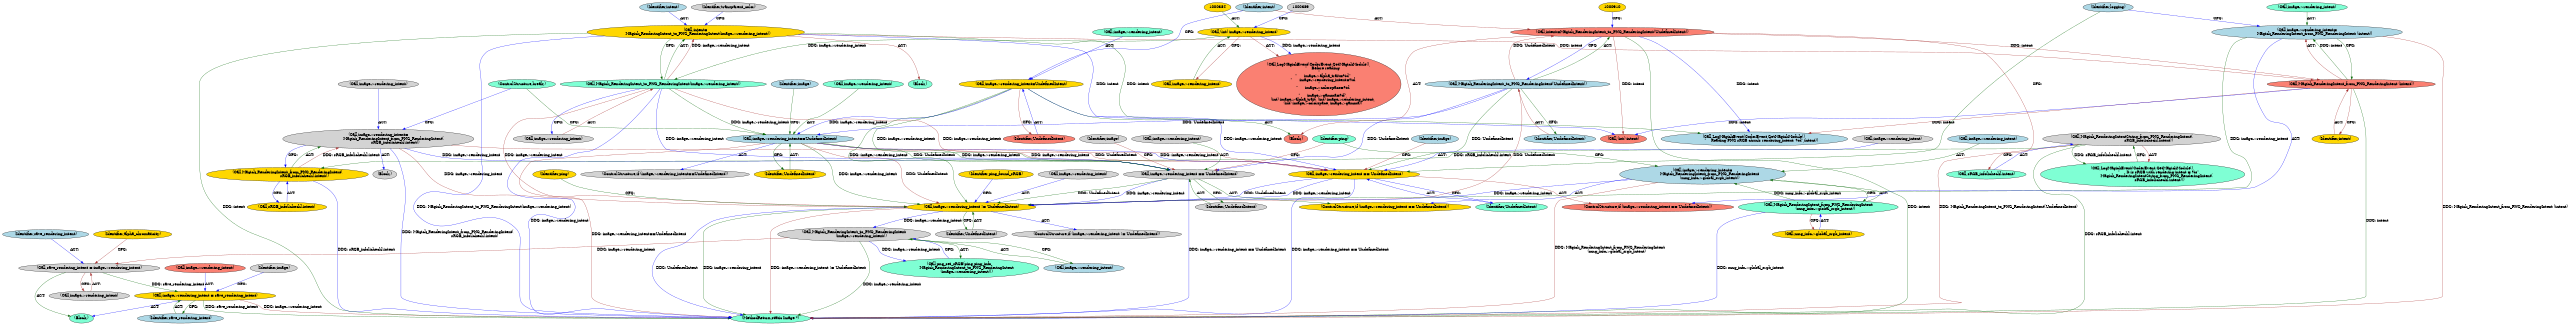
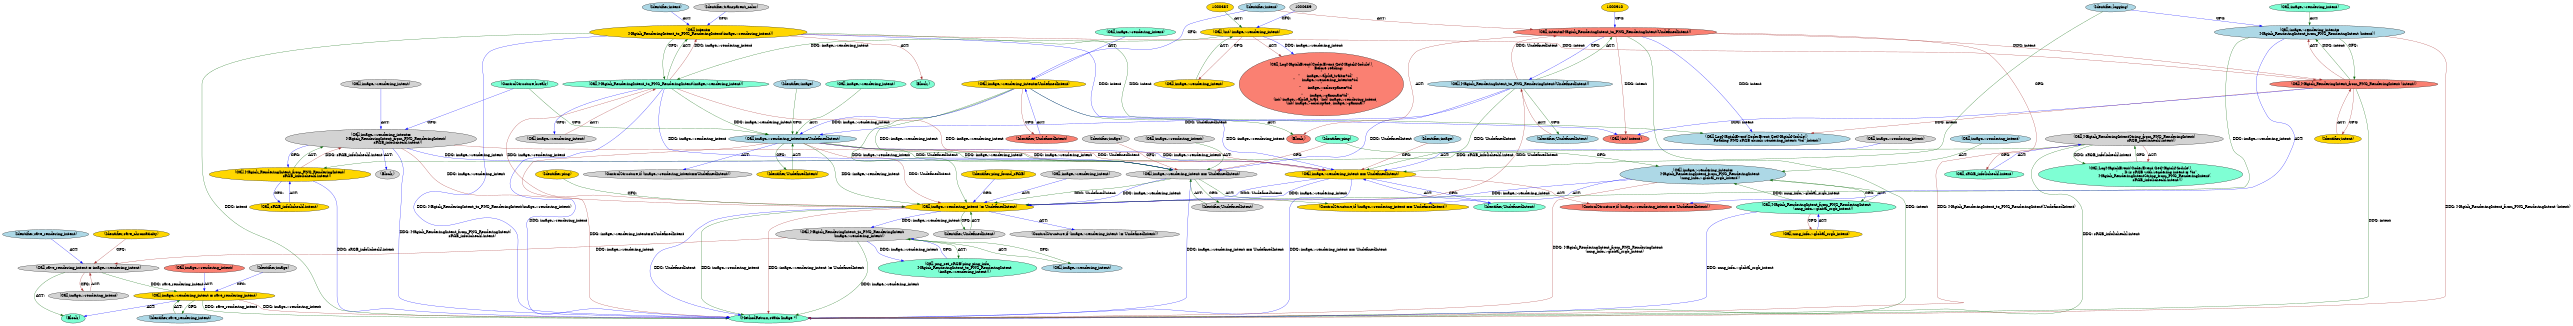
  digraph {
    node [fillcolor=lightgrey style=filled]
    edge [color=darkgreen]
    n1 [fillcolor=gold label="(Call,image->rendering_intent = save_rendering_intent)"]
    n2 [fillcolor=lightblue label="(Identifier,save_rendering_intent)"]
    n3 [fillcolor=aquamarine label="(MethodReturn,static Image *)"]
    n4 [fillcolor=aquamarine label="(Block,)"]
    n5 [label="(Call,save_rendering_intent = image->rendering_intent)"]
    n6 [label="(Call,image->rendering_intent)"]
    n7 [fillcolor=gold label="(Call,image->rendering_intent != UndefinedIntent)"]
    n8 [label="(Call,Magick_RenderingIntent_to_PNG_RenderingIntent\n            (image->rendering_intent))"]
    n9 [label="(Identifier,UndefinedIntent)"]
    n10 [label="(ControlStructure,if (image->rendering_intent != UndefinedIntent))"]
    n11 [fillcolor=aquamarine label="(Call,png_set_sRGB(ping,ping_info,\n            Magick_RenderingIntent_to_PNG_RenderingIntent\n            (image->rendering_intent)))"]
    n12 [fillcolor=lightblue label="(Call,image->rendering_intent)"]
    n13 [label="(Call,image->rendering_intent=\n                          Magick_RenderingIntent_from_PNG_RenderingIntent(\n                             sRGB_info[icheck].intent))"]
    n14 [fillcolor=gold label="(Call,Magick_RenderingIntent_from_PNG_RenderingIntent(\n                             sRGB_info[icheck].intent))"]
    n15 [label="(Call,image->rendering_intent == UndefinedIntent)"]
    n16 [fillcolor=gold label="(Call,image->rendering_intent == UndefinedIntent)"]
    n17 [label="(Block,)"]
    n18 [fillcolor=gold label="(Call,sRGB_info[icheck].intent)"]
    n19 [fillcolor=gold label="(ControlStructure,if (image->rendering_intent == UndefinedIntent))"]
    n20 [label="(Identifier,UndefinedIntent)"]
    n21 [fillcolor=aquamarine label="(Identifier,UndefinedIntent)"]
    n22 [fillcolor=salmon label="(ControlStructure,if (image->rendering_intent == UndefinedIntent))"]
    n23 [label="(Call,Magick_RenderingIntentString_from_PNG_RenderingIntent(\n                             sRGB_info[icheck].intent))"]
    n24 [fillcolor=aquamarine label="(Call,LogMagickEvent(CoderEvent,GetMagickModule(),\n                            \"      It is sRGB with rendering intent = %s\",\n                        Magick_RenderingIntentString_from_PNG_RenderingIntent(\n                             sRGB_info[icheck].intent)))"]
    n25 [fillcolor=aquamarine label="(Call,sRGB_info[icheck].intent)"]
    n26 [fillcolor=lightblue label="(Call,image->rendering_intent==UndefinedIntent)"]
    n27 [fillcolor=gold label="(Identifier,UndefinedIntent)"]
    n28 [label="(ControlStructure,if (image->rendering_intent==UndefinedIntent))"]
    n29 [fillcolor=aquamarine label="(Call,Magick_RenderingIntent_to_PNG_RenderingIntent(image->rendering_intent))"]
    n30 [fillcolor=gold label="(Call,intent=\n    Magick_RenderingIntent_to_PNG_RenderingIntent(image->rendering_intent))"]
    n31 [label="(Call,image->rendering_intent)"]
    n32 [fillcolor=salmon label="(Call,Magick_RenderingIntent_from_PNG_RenderingIntent (intent))"]
    n33 [fillcolor=lightblue label="(Call,LogMagickEvent(CoderEvent,GetMagickModule(),\n            \"    Reading PNG sRGB chunk: rendering_intent: %d\",intent))"]
    n34 [fillcolor=salmon label="(Call,(int) intent)"]
    n35 [fillcolor=aquamarine label="(Block,)"]
    n36 [fillcolor=gold label="(Call,(int) image->rendering_intent)"]
    n37 [fillcolor=salmon label="(Call,LogMagickEvent(CoderEvent,GetMagickModule(),\n       \"    Before reading:\n\"\n       \"      image->alpha_trait=%d\"\n       \"      image->rendering_intent=%d\n\"\n       \"      image->colorspace=%d\n\"\n       \"      image->gamma=%f\",\n       (int) image->alpha_trait, (int) image->rendering_intent,\n       (int) image->colorspace, image->gamma))"]
    n38 [fillcolor=gold label="(Call,image->rendering_intent)"]
    n39 [fillcolor=gold label="(Call,image->rendering_intent=UndefinedIntent)"]
    n40 [fillcolor=salmon label="(Identifier,UndefinedIntent)"]
    n41 [fillcolor=salmon label="(Block,)"]
    n42 [fillcolor=lightblue label="(Call,Magick_RenderingIntent_to_PNG_RenderingIntent(UndefinedIntent))"]
    n43 [fillcolor=salmon label="(Call,intent=Magick_RenderingIntent_to_PNG_RenderingIntent(UndefinedIntent))"]
    n44 [fillcolor=lightblue label="(Identifier,UndefinedIntent)"]
    n45 [fillcolor=lightblue label="(Call,image->rendering_intent=\n            Magick_RenderingIntent_from_PNG_RenderingIntent\n            (mng_info->global_srgb_intent))"]
    n46 [fillcolor=aquamarine label="(Call,Magick_RenderingIntent_from_PNG_RenderingIntent\n            (mng_info->global_srgb_intent))"]
    n47 [fillcolor=gold label="(Call,mng_info->global_srgb_intent)"]
    n48 [fillcolor=lightblue label="(Call,image->rendering_intent=\n             Magick_RenderingIntent_from_PNG_RenderingIntent (intent))"]
    n49 [fillcolor=gold label="(Identifier,intent)"]
    n50 [fillcolor=lightblue label="(Identifier,save_rendering_intent)"]
    n51 [fillcolor=aquamarine label="(Identifier,ping)"]
    n52 [label="(Call,image->rendering_intent)"]
    n53 [fillcolor=aquamarine label="(Call,image->rendering_intent)"]
    n54 [label="(Identifier,image)"]
    n55 [fillcolor=gold label="(Identifier,ping_found_sRGB)"]
-   n56 [fillcolor=gold label="(Identifier,alpha_chromaticity)"]
+   n56 [fillcolor=gold label="(Identifier,save_chromaticity)"]
    n57 [fillcolor=lightblue label="(Identifier,logging)"]
    n58 [fillcolor=lightblue label="(Identifier,image)"]
    n59 [label="(Identifier,image)"]
    n60 [label="(Call,image->rendering_intent)"]
    n61 [fillcolor=lightblue label="(Identifier,intent)"]
    n62 [label="(Call,image->rendering_intent)"]
    n63 [fillcolor=lightblue label="(Call,image->rendering_intent)"]
    n64 [fillcolor=gold label="(Identifier,ping)"]
    n65 [fillcolor=salmon label="(Call,image->rendering_intent)"]
    n66 [fillcolor=aquamarine label="(ControlStructure,break;)"]
    n67 [label="(Identifier,transparent_color)"]
    n68 [fillcolor=lightblue label="(Identifier,intent)"]
    n69 [fillcolor=lightblue label="(Identifier,image)"]
    n70 [label="(Call,image->rendering_intent)"]
    n71 [fillcolor=aquamarine label="(Call,image->rendering_intent)"]
    n72 [fillcolor=aquamarine label="(Call,image->rendering_intent)"]
    1000384 [fillcolor=gold]
    1000389
    1000910 [fillcolor=gold]
    n1 -> n2 [label="CFG: "]
    n1 -> n3 [label="DDG: save_rendering_intent"]
    n1 -> n3 [color=brown label="DDG: image->rendering_intent"]
    n1 -> n4 [color=blue label="AST: "]
    n2 -> n1 [label="AST: "]
    n5 -> n1 [label="DDG: save_rendering_intent"]
    n5 -> n4 [label="AST: "]
    n5 -> n6 [color=brown label="CFG: "]
    n6 -> n5 [color=brown label="AST: "]
    n7 -> n3 [label="DDG: image->rendering_intent"]
    n7 -> n3 [color=brown label="DDG: image->rendering_intent != UndefinedIntent"]
    n7 -> n3 [color=blue label="DDG: UndefinedIntent"]
    n7 -> n8 [color=blue label="DDG: image->rendering_intent"]
    n7 -> n9 [label="CFG: "]
    n7 -> n10 [color=blue label="AST: "]
    n8 -> n3 [label="DDG: image->rendering_intent"]
    n8 -> n5 [color=brown label="DDG: image->rendering_intent"]
    n8 -> n11 [label="AST: "]
    n8 -> n11 [color=blue label="DDG: image->rendering_intent"]
    n8 -> n12 [label="CFG: "]
    n9 -> n7 [label="AST: "]
    n11 -> n8 [color=blue label="CFG: "]
    n12 -> n8 [label="AST: "]
    n13 -> n3 [color=blue label="DDG: Magick_RenderingIntent_from_PNG_RenderingIntent(\n                             sRGB_info[icheck].intent)"]
    n13 -> n7 [color=brown label="DDG: image->rendering_intent"]
    n13 -> n14 [color=blue label="CFG: "]
    n13 -> n15 [color=blue label="DDG: image->rendering_intent"]
    n13 -> n16 [color=brown label="DDG: image->rendering_intent"]
    n13 -> n17 [color=blue label="AST: "]
    n14 -> n3 [color=blue label="DDG: sRGB_info[icheck].intent"]
    n14 -> n13 [label="AST: "]
    n14 -> n13 [color=brown label="DDG: sRGB_info[icheck].intent"]
    n14 -> n18 [color=blue label="CFG: "]
    n15 -> n3 [color=blue label="DDG: image->rendering_intent == UndefinedIntent"]
    n15 -> n7 [color=blue label="DDG: image->rendering_intent"]
    n15 -> n7 [label="DDG: UndefinedIntent"]
    n15 -> n19 [label="AST: "]
    n15 -> n20 [label="CFG: "]
    n16 -> n3 [color=blue label="DDG: image->rendering_intent == UndefinedIntent"]
    n16 -> n7 [color=blue label="DDG: image->rendering_intent"]
    n16 -> n7 [color=blue label="DDG: UndefinedIntent"]
    n16 -> n21 [color=blue label="CFG: "]
    n16 -> n22 [color=brown label="AST: "]
    n18 -> n14 [color=blue label="AST: "]
    n20 -> n15 [label="AST: "]
    n21 -> n16 [color=blue label="AST: "]
    n23 -> n3 [label="DDG: sRGB_info[icheck].intent"]
    n23 -> n14 [label="DDG: sRGB_info[icheck].intent"]
    n23 -> n24 [color=brown label="AST: "]
    n23 -> n24 [label="DDG: sRGB_info[icheck].intent"]
    n23 -> n25 [color=brown label="CFG: "]
    n24 -> n23 [label="CFG: "]
    n25 -> n23 [color=blue label="AST: "]
    n26 -> n3 [color=brown label="DDG: image->rendering_intent==UndefinedIntent"]
    n26 -> n7 [label="DDG: image->rendering_intent"]
    n26 -> n7 [color=brown label="DDG: UndefinedIntent"]
    n26 -> n15 [label="DDG: image->rendering_intent"]
    n26 -> n15 [label="DDG: UndefinedIntent"]
    n26 -> n16 [color=blue label="DDG: image->rendering_intent"]
    n26 -> n16 [color=brown label="DDG: UndefinedIntent"]
    n26 -> n27 [label="CFG: "]
    n26 -> n28 [color=blue label="AST: "]
    n27 -> n26 [label="AST: "]
    n29 -> n3 [color=blue label="DDG: image->rendering_intent"]
    n29 -> n7 [color=brown label="DDG: image->rendering_intent"]
    n29 -> n15 [color=blue label="DDG: image->rendering_intent"]
    n29 -> n16 [color=brown label="DDG: image->rendering_intent"]
    n29 -> n26 [label="DDG: image->rendering_intent"]
    n29 -> n30 [label="AST: "]
    n29 -> n30 [color=brown label="DDG: image->rendering_intent"]
    n29 -> n31 [color=blue label="CFG: "]
    n30 -> n3 [label="DDG: intent"]
    n30 -> n3 [color=blue label="DDG: Magick_RenderingIntent_to_PNG_RenderingIntent(image->rendering_intent)"]
    n30 -> n29 [label="CFG: "]
    n30 -> n32 [color=brown label="DDG: intent"]
    n30 -> n33 [label="DDG: intent"]
    n30 -> n34 [color=blue label="DDG: intent"]
    n30 -> n35 [color=brown label="AST: "]
    n31 -> n29 [color=brown label="AST: "]
    n32 -> n3 [label="DDG: intent"]
    n32 -> n33 [color=brown label="DDG: intent"]
    n32 -> n34 [color=blue label="DDG: intent"]
    n32 -> n48 [color=brown label="AST: "]
    n32 -> n48 [label="DDG: intent"]
    n32 -> n49 [color=brown label="CFG: "]
    n36 -> n29 [label="DDG: image->rendering_intent"]
    n36 -> n37 [color=brown label="AST: "]
    n36 -> n37 [color=blue label="DDG: image->rendering_intent"]
    n36 -> n38 [color=brown label="CFG: "]
    n38 -> n36 [label="AST: "]
    n39 -> n7 [label="DDG: image->rendering_intent"]
    n39 -> n15 [label="DDG: image->rendering_intent"]
    n39 -> n16 [color=blue label="DDG: image->rendering_intent"]
    n39 -> n26 [color=blue label="DDG: image->rendering_intent"]
    n39 -> n40 [color=brown label="CFG: "]
    n39 -> n41 [label="AST: "]
    n40 -> n39 [color=blue label="AST: "]
    n42 -> n7 [color=brown label="DDG: UndefinedIntent"]
    n42 -> n15 [color=blue label="DDG: UndefinedIntent"]
    n42 -> n16 [label="DDG: UndefinedIntent"]
    n42 -> n26 [color=blue label="DDG: UndefinedIntent"]
    n42 -> n43 [label="AST: "]
    n42 -> n43 [color=brown label="DDG: UndefinedIntent"]
    n42 -> n44 [label="CFG: "]
    n43 -> n3 [label="DDG: intent"]
    n43 -> n3 [color=brown label="DDG: Magick_RenderingIntent_to_PNG_RenderingIntent(UndefinedIntent)"]
    n43 -> n32 [color=brown label="DDG: intent"]
    n43 -> n33 [color=blue label="DDG: intent"]
    n43 -> n34 [color=brown label="DDG: intent"]
    n43 -> n41 [color=brown label="AST: "]
    n43 -> n42 [color=blue label="CFG: "]
    n44 -> n42 [color=brown label="AST: "]
    n45 -> n3 [color=brown label="DDG: Magick_RenderingIntent_from_PNG_RenderingIntent\n            (mng_info->global_srgb_intent)"]
    n45 -> n7 [color=blue label="DDG: image->rendering_intent"]
    n45 -> n19 [color=blue label="AST: "]
    n45 -> n46 [label="CFG: "]
    n46 -> n3 [color=blue label="DDG: mng_info->global_srgb_intent"]
    n46 -> n45 [label="AST: "]
    n46 -> n45 [label="DDG: mng_info->global_srgb_intent"]
    n46 -> n47 [color=brown label="CFG: "]
    n47 -> n46 [color=blue label="AST: "]
    n48 -> n3 [color=brown label="DDG: Magick_RenderingIntent_from_PNG_RenderingIntent (intent)"]
    n48 -> n7 [label="DDG: image->rendering_intent"]
    n48 -> n22 [color=blue label="AST: "]
    n48 -> n32 [label="CFG: "]
    n49 -> n32 [color=brown label="AST: "]
    n50 -> n5 [color=blue label="AST: "]
    n51 -> n15 [color=brown label="CFG: "]
    n51 -> n45 [label="CFG: "]
    n52 -> n16 [color=blue label="AST: "]
    n53 -> n48 [label="AST: "]
    n54 -> n1 [color=blue label="CFG: "]
    n55 -> n7 [color=blue label="CFG: "]
    n56 -> n5 [color=brown label="CFG: "]
    n57 -> n16 [label="CFG: "]
    n57 -> n48 [color=blue label="CFG: "]
    n58 -> n16 [color=brown label="CFG: "]
    n59 -> n15 [color=brown label="CFG: "]
    n60 -> n7 [color=blue label="AST: "]
    n61 -> n30 [color=blue label="AST: "]
    n62 -> n13 [color=blue label="AST: "]
    n63 -> n45 [label="AST: "]
    n64 -> n7 [label="CFG: "]
    n65 -> n1 [color=blue label="AST: "]
    n66 -> n13 [color=blue label="CFG: "]
    n66 -> n26 [label="CFG: "]
    n67 -> n30 [color=blue label="CFG: "]
    n68 -> n39 [color=blue label="CFG: "]
    n68 -> n43 [color=brown label="AST: "]
    n69 -> n26 [label="CFG: "]
    n70 -> n15 [label="AST: "]
    n71 -> n39 [color=blue label="AST: "]
    n72 -> n26 [label="AST: "]
    1000384 -> n36 [label="AST: "]
    1000389 -> n36 [color=blue label="CFG: "]
    1000910 -> n43 [color=blue label="CFG: "]
  }
